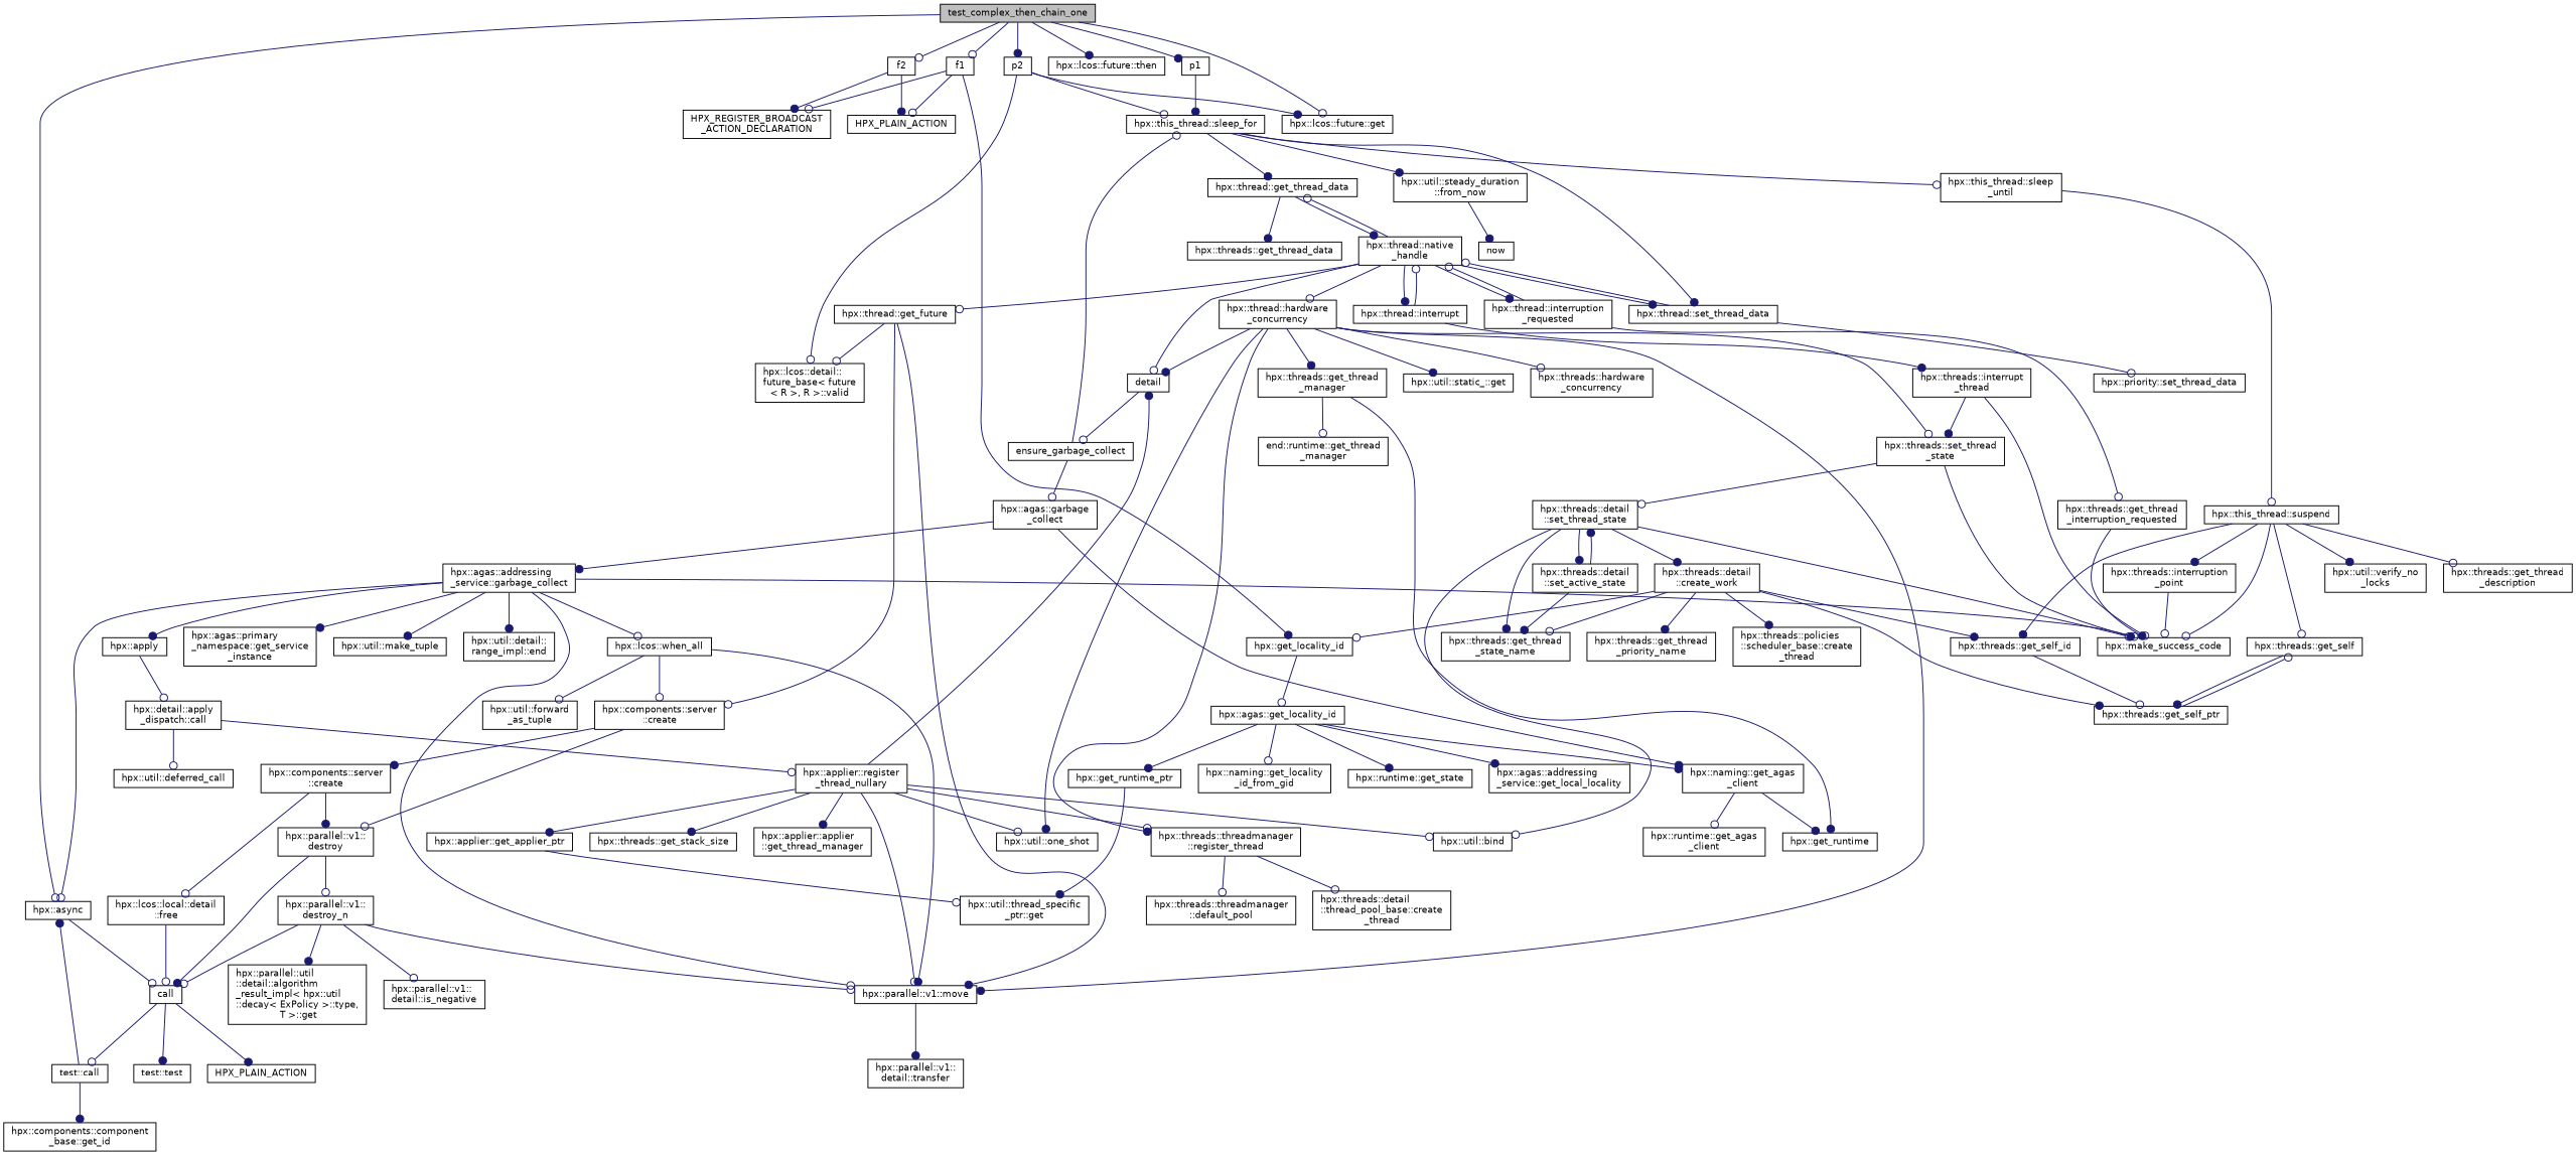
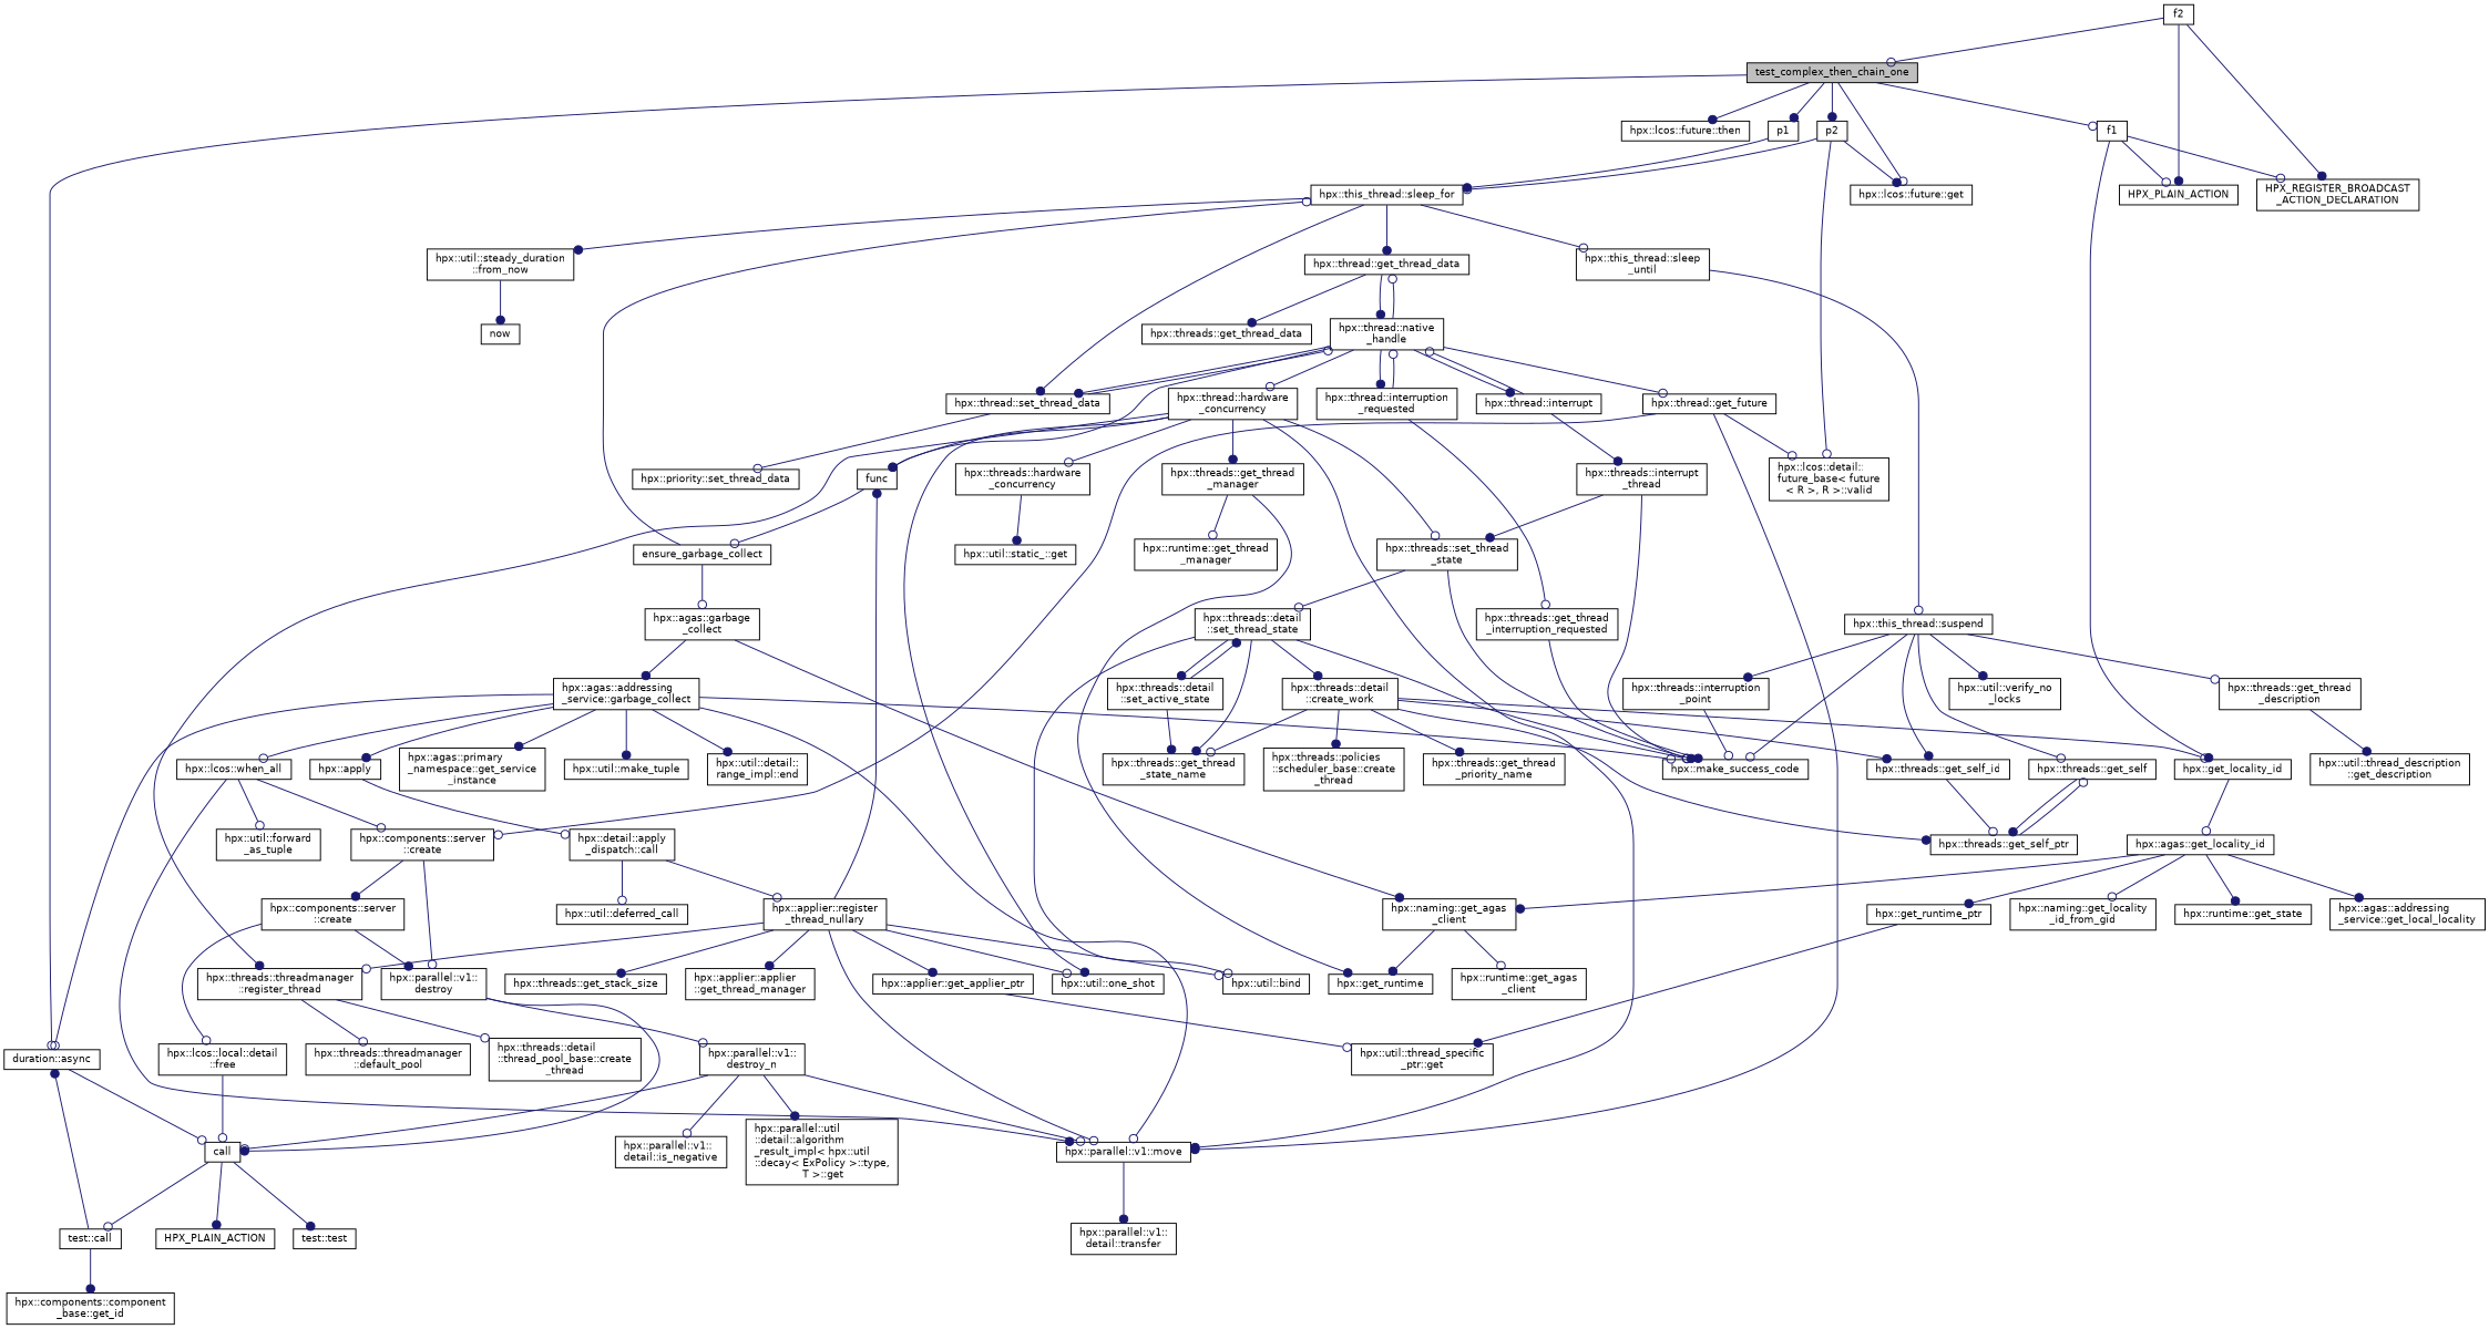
  digraph {
    fontname="DejaVu Sans"
    rankdir=TB
    node [color=black fillcolor=white fontname="DejaVu Sans" fontsize=10 shape=record style=filled]
    edge [arrowhead=dot color=midnightblue fontname="DejaVu Sans" fontsize=10 labelfontname=Helvetica labelfontsize=10 style=solid]
    n1 [fillcolor=grey75 fontcolor=black height=0.2 label=test_complex_then_chain_one width=0.4]
    n2 [height=0.2 label=f1 width=0.4]
-   n3 [height=0.2 label="hpx::async" width=0.4]
+   n3 [height=0.2 label="duration::async" width=0.4]
    n4 [height=0.2 label=p1 width=0.4]
    n5 [height=0.2 label=f2 width=0.4]
    n6 [height=0.2 label="hpx::lcos::future::then" width=0.4]
    n7 [height=0.2 label=p2 width=0.4]
    n8 [height=0.2 label="hpx::lcos::future::get" width=0.4]
    n9 [height=0.2 label="hpx::get_locality_id" width=0.4]
    n10 [height=0.2 label=HPX_PLAIN_ACTION width=0.4]
    n11 [height=0.2 label="HPX_REGISTER_BROADCAST\l_ACTION_DECLARATION" width=0.4]
    n12 [height=0.2 label=call width=0.4]
    n13 [height=0.2 label="hpx::this_thread::sleep_for" width=0.4]
    n14 [height=0.2 label="hpx::lcos::detail::\lfuture_base\< future\l\< R \>, R \>::valid" width=0.4]
    n15 [height=0.2 label="hpx::agas::get_locality_id" width=0.4]
    n16 [height=0.2 label="hpx::get_runtime_ptr" width=0.4]
    n17 [height=0.2 label="hpx::runtime::get_state" width=0.4]
    n18 [height=0.2 label="hpx::naming::get_agas\l_client" width=0.4]
    n19 [height=0.2 label="hpx::agas::addressing\l_service::get_local_locality" width=0.4]
    n20 [height=0.2 label="hpx::naming::get_locality\l_id_from_gid" width=0.4]
    n21 [height=0.2 label="hpx::util::thread_specific\l_ptr::get" width=0.4]
    n22 [height=0.2 label="hpx::get_runtime" width=0.4]
    n23 [height=0.2 label="hpx::runtime::get_agas\l_client" width=0.4]
    n24 [height=0.2 label="test::test" width=0.4]
    n25 [height=0.2 label=HPX_PLAIN_ACTION width=0.4]
    n26 [height=0.2 label="test::call" width=0.4]
    n27 [height=0.2 label="hpx::components::component\l_base::get_id" width=0.4]
    n28 [height=0.2 label="hpx::this_thread::sleep\l_until" width=0.4]
    n29 [height=0.2 label="hpx::util::steady_duration\l::from_now" width=0.4]
    n30 [height=0.2 label="hpx::thread::get_thread_data" width=0.4]
    n31 [height=0.2 label="hpx::thread::set_thread_data" width=0.4]
    n32 [height=0.2 label="hpx::this_thread::suspend" width=0.4]
    n33 [height=0.2 label=now width=0.4]
    n34 [height=0.2 label="hpx::threads::get_thread_data" width=0.4]
    n35 [height=0.2 label="hpx::thread::native\l_handle" width=0.4]
    n36 [height=0.2 label="hpx::priority::set_thread_data" width=0.4]
    n37 [height=0.2 label="hpx::threads::get_self" width=0.4]
    n38 [height=0.2 label="hpx::threads::get_self_id" width=0.4]
    n39 [height=0.2 label="hpx::threads::interruption\l_point" width=0.4]
    n40 [height=0.2 label="hpx::make_success_code" width=0.4]
    n41 [height=0.2 label="hpx::util::verify_no\l_locks" width=0.4]
    n42 [height=0.2 label="hpx::threads::get_thread\l_description" width=0.4]
    n43 [height=0.2 label="hpx::threads::get_self_ptr" width=0.4]
+   n44 [height=0.2 label="hpx::util::thread_description\l::get_description" width=0.4]
    n45 [height=0.2 label="hpx::thread::hardware\l_concurrency" width=0.4]
-   n46 [height=0.2 label=detail width=0.4]
+   n46 [height=0.2 label=func width=0.4]
    n47 [height=0.2 label="hpx::thread::interrupt" width=0.4]
    n48 [height=0.2 label="hpx::thread::interruption\l_requested" width=0.4]
    n49 [height=0.2 label="hpx::thread::get_future" width=0.4]
    n50 [height=0.2 label="hpx::threads::hardware\l_concurrency" width=0.4]
    n51 [height=0.2 label="hpx::util::one_shot" width=0.4]
    n52 [height=0.2 label="hpx::parallel::v1::move" width=0.4]
    n53 [height=0.2 label="hpx::threads::threadmanager\l::register_thread" width=0.4]
    n54 [height=0.2 label="hpx::threads::get_thread\l_manager" width=0.4]
    n55 [height=0.2 label="hpx::threads::set_thread\l_state" width=0.4]
    n56 [height=0.2 label=ensure_garbage_collect width=0.4]
    n57 [height=0.2 label="hpx::threads::interrupt\l_thread" width=0.4]
    n58 [height=0.2 label="hpx::threads::get_thread\l_interruption_requested" width=0.4]
    n59 [height=0.2 label="hpx::components::server\l::create" width=0.4]
    n60 [height=0.2 label="hpx::util::static_::get" width=0.4]
    n61 [height=0.2 label="hpx::util::bind" width=0.4]
    n62 [height=0.2 label="hpx::parallel::v1::\ldetail::transfer" width=0.4]
    n63 [height=0.2 label="hpx::threads::threadmanager\l::default_pool" width=0.4]
    n64 [height=0.2 label="hpx::threads::detail\l::thread_pool_base::create\l_thread" width=0.4]
-   n65 [height=0.2 label="end::runtime::get_thread\l_manager" width=0.4]
+   n65 [height=0.2 label="hpx::runtime::get_thread\l_manager" width=0.4]
    n66 [height=0.2 label="hpx::threads::detail\l::set_thread_state" width=0.4]
    n67 [height=0.2 label="hpx::agas::garbage\l_collect" width=0.4]
    n68 [height=0.2 label="hpx::agas::addressing\l_service::garbage_collect" width=0.4]
    n69 [height=0.2 label="hpx::agas::primary\l_namespace::get_service\l_instance" width=0.4]
    n70 [height=0.2 label="hpx::util::make_tuple" width=0.4]
    n71 [height=0.2 label="hpx::util::detail::\lrange_impl::end" width=0.4]
    n72 [height=0.2 label="hpx::apply" width=0.4]
    n73 [height=0.2 label="hpx::lcos::when_all" width=0.4]
    n74 [height=0.2 label="hpx::detail::apply\l_dispatch::call" width=0.4]
    n75 [height=0.2 label="hpx::util::forward\l_as_tuple" width=0.4]
    n76 [height=0.2 label="hpx::applier::register\l_thread_nullary" width=0.4]
    n77 [height=0.2 label="hpx::util::deferred_call" width=0.4]
    n78 [height=0.2 label="hpx::applier::get_applier_ptr" width=0.4]
    n79 [height=0.2 label="hpx::threads::get_stack_size" width=0.4]
    n80 [height=0.2 label="hpx::applier::applier\l::get_thread_manager" width=0.4]
    n81 [height=0.2 label="hpx::components::server\l::create" width=0.4]
    n82 [height=0.2 label="hpx::parallel::v1::\ldestroy" width=0.4]
    n83 [height=0.2 label="hpx::lcos::local::detail\l::free" width=0.4]
    n84 [height=0.2 label="hpx::parallel::v1::\ldestroy_n" width=0.4]
    n85 [height=0.2 label="hpx::parallel::v1::\ldetail::is_negative" width=0.4]
    n86 [height=0.2 label="hpx::parallel::util\l::detail::algorithm\l_result_impl\< hpx::util\l::decay\< ExPolicy \>::type,\l T \>::get" width=0.4]
    n87 [height=0.2 label="hpx::threads::get_thread\l_state_name" width=0.4]
    n88 [height=0.2 label="hpx::threads::detail\l::set_active_state" width=0.4]
    n89 [height=0.2 label="hpx::threads::detail\l::create_work" width=0.4]
    n90 [height=0.2 label="hpx::threads::get_thread\l_priority_name" width=0.4]
    n91 [height=0.2 label="hpx::threads::policies\l::scheduler_base::create\l_thread" width=0.4]
    n1 -> n2 [arrowhead=odot]
    n1 -> n3 [arrowhead=odot]
    n1 -> n4
-   n1 -> n5 [arrowhead=odot]
+   n5 -> n1 [arrowhead=odot]
    n1 -> n6
    n1 -> n7
    n1 -> n8 [arrowhead=odot]
    n2 -> n9
    n2 -> n10 [arrowhead=odot]
    n2 -> n11 [arrowhead=odot]
    n3 -> n12 [arrowhead=odot]
    n4 -> n13
    n5 -> n10
    n5 -> n11
    n7 -> n8
    n7 -> n13 [arrowhead=odot]
    n7 -> n14 [arrowhead=odot]
    n9 -> n15 [arrowhead=odot]
    n12 -> n24
    n12 -> n25
    n12 -> n26 [arrowhead=odot]
    n13 -> n28 [arrowhead=odot]
    n13 -> n29
    n13 -> n30
    n13 -> n31
    n15 -> n16
    n15 -> n17
    n15 -> n18
    n15 -> n19
    n15 -> n20 [arrowhead=odot]
    n16 -> n21
    n18 -> n22
    n18 -> n23 [arrowhead=odot]
    n26 -> n3
    n26 -> n27
    n28 -> n32 [arrowhead=odot]
    n29 -> n33
    n30 -> n34
    n30 -> n35
    n31 -> n35 [arrowhead=odot]
    n31 -> n36 [arrowhead=odot]
    n32 -> n37 [arrowhead=odot]
    n32 -> n38
    n32 -> n39
    n32 -> n40 [arrowhead=odot]
    n32 -> n41
    n32 -> n42 [arrowhead=odot]
    n35 -> n30 [arrowhead=odot]
    n35 -> n31
    n35 -> n45 [arrowhead=odot]
    n35 -> n46 [arrowhead=odot]
    n35 -> n47
    n35 -> n48
    n35 -> n49 [arrowhead=odot]
    n37 -> n43
    n38 -> n43 [arrowhead=odot]
    n39 -> n40 [arrowhead=odot]
+   n42 -> n44
    n43 -> n37 [arrowhead=odot]
    n45 -> n46
    n45 -> n50 [arrowhead=odot]
    n45 -> n51
    n45 -> n52
    n45 -> n53
    n45 -> n54
    n45 -> n55 [arrowhead=odot]
    n46 -> n56 [arrowhead=odot]
    n47 -> n35 [arrowhead=odot]
    n47 -> n57
    n48 -> n35 [arrowhead=odot]
    n48 -> n58 [arrowhead=odot]
    n49 -> n14 [arrowhead=odot]
    n49 -> n52
    n49 -> n59 [arrowhead=odot]
-   n45 -> n60
+   n50 -> n60
    n52 -> n62
    n53 -> n63 [arrowhead=odot]
    n53 -> n64 [arrowhead=odot]
    n54 -> n22
    n54 -> n65 [arrowhead=odot]
    n55 -> n40
    n55 -> n66 [arrowhead=odot]
    n56 -> n13 [arrowhead=odot]
    n56 -> n67 [arrowhead=odot]
    n57 -> n40 [arrowhead=odot]
    n57 -> n55
    n58 -> n40
    n59 -> n81
    n59 -> n82 [arrowhead=odot]
    n66 -> n40 [arrowhead=odot]
    n66 -> n61 [arrowhead=odot]
    n66 -> n87
    n66 -> n88
    n66 -> n89
    n67 -> n18
    n67 -> n68
    n68 -> n3 [arrowhead=odot]
    n68 -> n40 [arrowhead=odot]
    n68 -> n52 [arrowhead=odot]
    n68 -> n69
    n68 -> n70
    n68 -> n71
    n68 -> n72
    n68 -> n73 [arrowhead=odot]
    n72 -> n74 [arrowhead=odot]
    n73 -> n52
    n73 -> n59 [arrowhead=odot]
    n73 -> n75 [arrowhead=odot]
    n74 -> n76 [arrowhead=odot]
    n74 -> n77 [arrowhead=odot]
    n76 -> n46
    n76 -> n51 [arrowhead=odot]
    n76 -> n52 [arrowhead=odot]
    n76 -> n53 [arrowhead=odot]
    n76 -> n61 [arrowhead=odot]
    n76 -> n78
    n76 -> n79
    n76 -> n80
    n78 -> n21 [arrowhead=odot]
    n81 -> n82
    n81 -> n83 [arrowhead=odot]
    n82 -> n12
    n82 -> n84 [arrowhead=odot]
    n83 -> n12 [arrowhead=odot]
    n84 -> n12 [arrowhead=odot]
    n84 -> n52 [arrowhead=odot]
    n84 -> n85 [arrowhead=odot]
    n84 -> n86
    n88 -> n66
    n88 -> n87
    n89 -> n9 [arrowhead=odot]
    n89 -> n38
    n89 -> n43
    n89 -> n87 [arrowhead=odot]
    n89 -> n90
    n89 -> n91
  }
